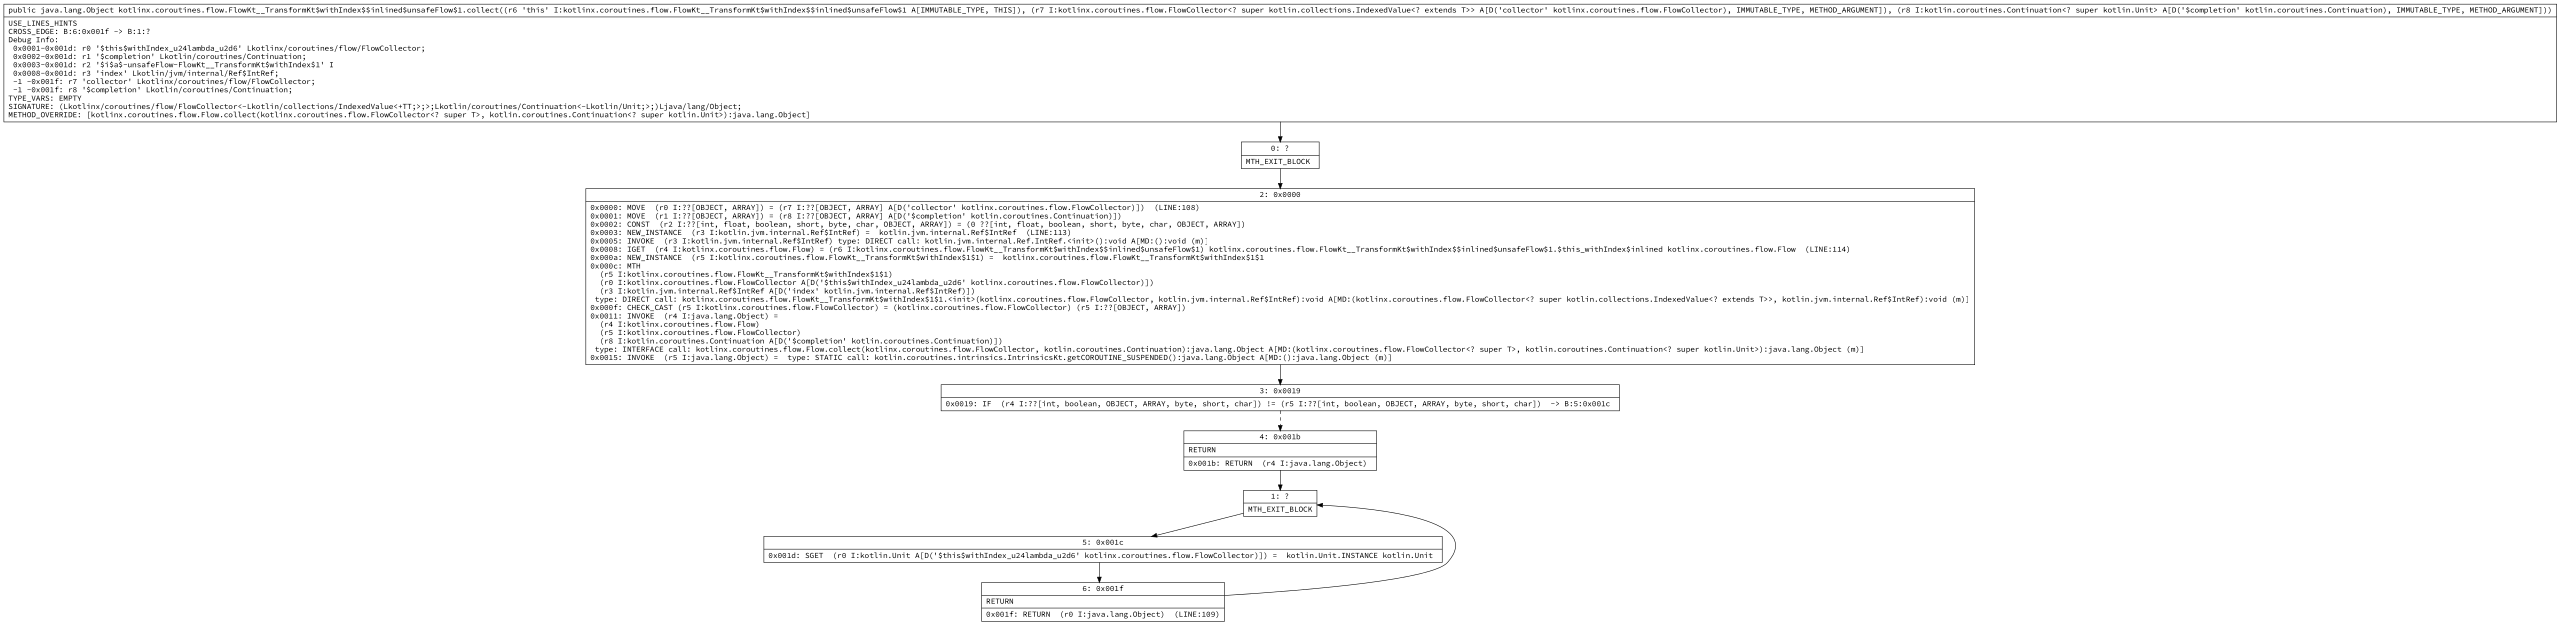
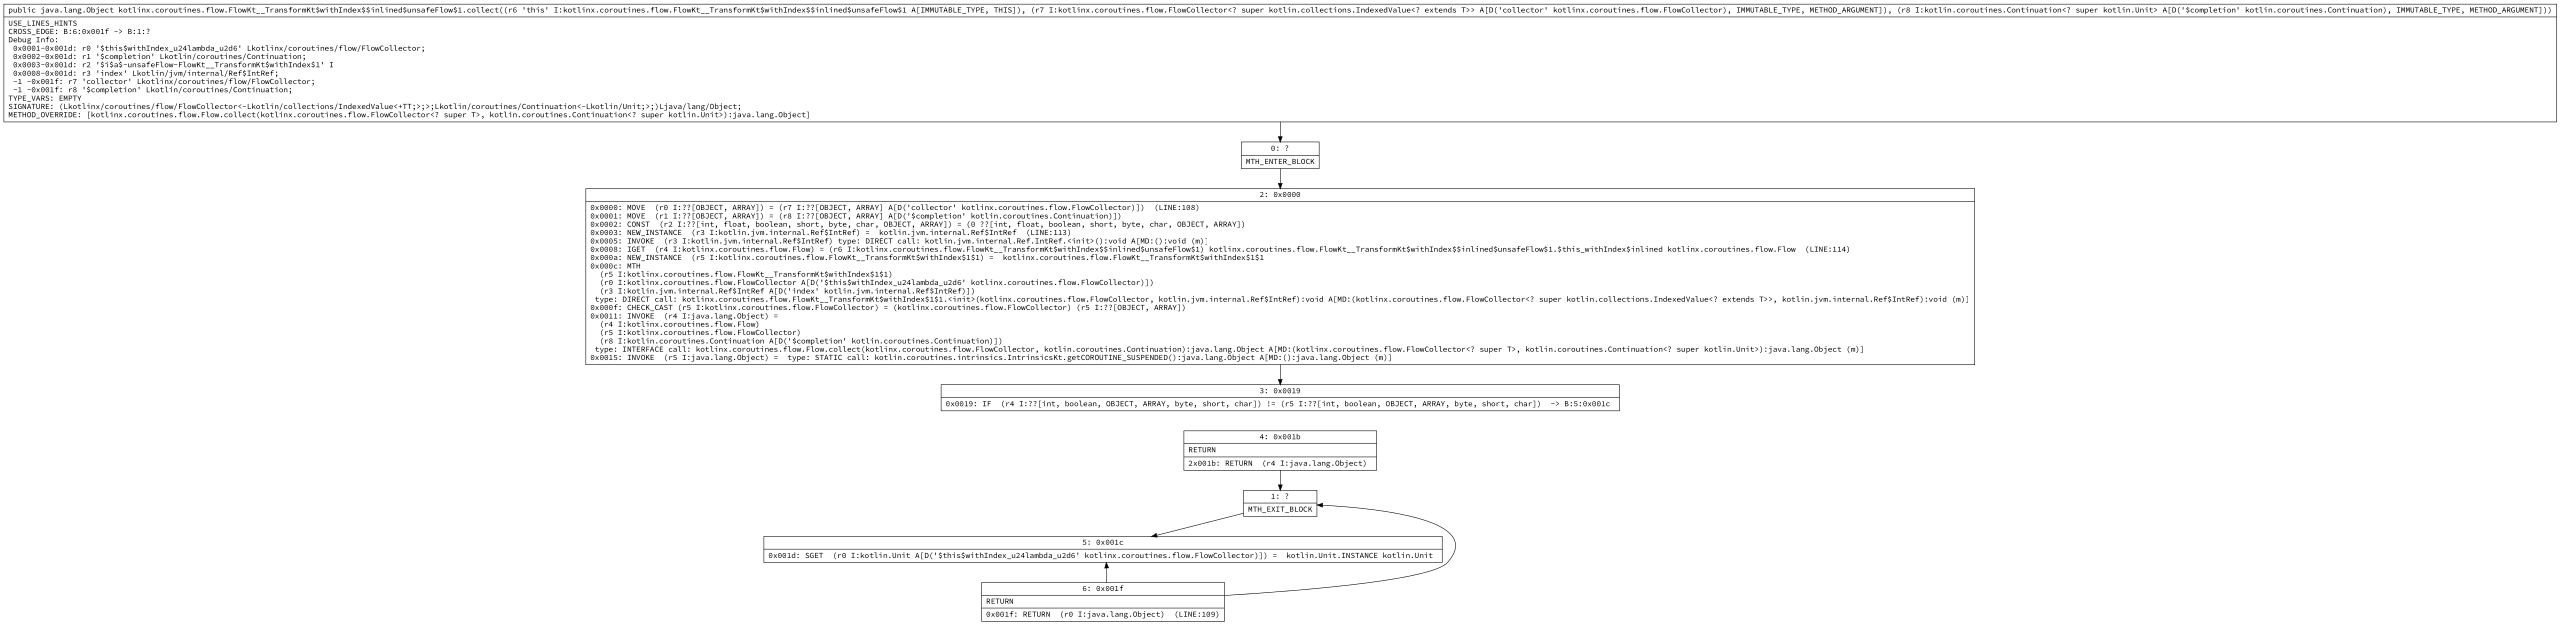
  digraph {
    fontname="Source Code Pro"
    node [fontname="Source Code Pro" shape=record]
    edge [fontname="Source Code Pro"]
-   n1 [label="{0\:\ ?|MTH_EXIT_BLOCK\l}"]
+   n1 [label="{0\:\ ?|MTH_ENTER_BLOCK\l}"]
    n2 [label="{2\:\ 0x0000|0x0000: MOVE  (r0 I:??[OBJECT, ARRAY]) = (r7 I:??[OBJECT, ARRAY] A[D('collector' kotlinx.coroutines.flow.FlowCollector)])  (LINE:108)\l0x0001: MOVE  (r1 I:??[OBJECT, ARRAY]) = (r8 I:??[OBJECT, ARRAY] A[D('$completion' kotlin.coroutines.Continuation)]) \l0x0002: CONST  (r2 I:??[int, float, boolean, short, byte, char, OBJECT, ARRAY]) = (0 ??[int, float, boolean, short, byte, char, OBJECT, ARRAY]) \l0x0003: NEW_INSTANCE  (r3 I:kotlin.jvm.internal.Ref$IntRef) =  kotlin.jvm.internal.Ref$IntRef  (LINE:113)\l0x0005: INVOKE  (r3 I:kotlin.jvm.internal.Ref$IntRef) type: DIRECT call: kotlin.jvm.internal.Ref.IntRef.\<init\>():void A[MD:():void (m)]\l0x0008: IGET  (r4 I:kotlinx.coroutines.flow.Flow) = (r6 I:kotlinx.coroutines.flow.FlowKt__TransformKt$withIndex$$inlined$unsafeFlow$1) kotlinx.coroutines.flow.FlowKt__TransformKt$withIndex$$inlined$unsafeFlow$1.$this_withIndex$inlined kotlinx.coroutines.flow.Flow  (LINE:114)\l0x000a: NEW_INSTANCE  (r5 I:kotlinx.coroutines.flow.FlowKt__TransformKt$withIndex$1$1) =  kotlinx.coroutines.flow.FlowKt__TransformKt$withIndex$1$1 \l0x000c: MTH  \l  (r5 I:kotlinx.coroutines.flow.FlowKt__TransformKt$withIndex$1$1)\l  (r0 I:kotlinx.coroutines.flow.FlowCollector A[D('$this$withIndex_u24lambda_u2d6' kotlinx.coroutines.flow.FlowCollector)])\l  (r3 I:kotlin.jvm.internal.Ref$IntRef A[D('index' kotlin.jvm.internal.Ref$IntRef)])\l type: DIRECT call: kotlinx.coroutines.flow.FlowKt__TransformKt$withIndex$1$1.\<init\>(kotlinx.coroutines.flow.FlowCollector, kotlin.jvm.internal.Ref$IntRef):void A[MD:(kotlinx.coroutines.flow.FlowCollector\<? super kotlin.collections.IndexedValue\<? extends T\>\>, kotlin.jvm.internal.Ref$IntRef):void (m)]\l0x000f: CHECK_CAST (r5 I:kotlinx.coroutines.flow.FlowCollector) = (kotlinx.coroutines.flow.FlowCollector) (r5 I:??[OBJECT, ARRAY]) \l0x0011: INVOKE  (r4 I:java.lang.Object) = \l  (r4 I:kotlinx.coroutines.flow.Flow)\l  (r5 I:kotlinx.coroutines.flow.FlowCollector)\l  (r8 I:kotlin.coroutines.Continuation A[D('$completion' kotlin.coroutines.Continuation)])\l type: INTERFACE call: kotlinx.coroutines.flow.Flow.collect(kotlinx.coroutines.flow.FlowCollector, kotlin.coroutines.Continuation):java.lang.Object A[MD:(kotlinx.coroutines.flow.FlowCollector\<? super T\>, kotlin.coroutines.Continuation\<? super kotlin.Unit\>):java.lang.Object (m)]\l0x0015: INVOKE  (r5 I:java.lang.Object) =  type: STATIC call: kotlin.coroutines.intrinsics.IntrinsicsKt.getCOROUTINE_SUSPENDED():java.lang.Object A[MD:():java.lang.Object (m)]\l}"]
    n3 [label="{3\:\ 0x0019|0x0019: IF  (r4 I:??[int, boolean, OBJECT, ARRAY, byte, short, char]) != (r5 I:??[int, boolean, OBJECT, ARRAY, byte, short, char])  \-\> B:5:0x001c \l}"]
-   n4 [label="{4\:\ 0x001b|RETURN\l|0x001b: RETURN  (r4 I:java.lang.Object) \l}"]
+   n4 [label="{4\:\ 0x001b|RETURN\l|2x001b: RETURN  (r4 I:java.lang.Object) \l}"]
    n5 [label="{1\:\ ?|MTH_EXIT_BLOCK\l}"]
    n6 [label="{5\:\ 0x001c|0x001d: SGET  (r0 I:kotlin.Unit A[D('$this$withIndex_u24lambda_u2d6' kotlinx.coroutines.flow.FlowCollector)]) =  kotlin.Unit.INSTANCE kotlin.Unit \l}"]
    n7 [label="{6\:\ 0x001f|RETURN\l|0x001f: RETURN  (r0 I:java.lang.Object)  (LINE:109)\l}"]
    n8 [label="{public java.lang.Object kotlinx.coroutines.flow.FlowKt__TransformKt$withIndex$$inlined$unsafeFlow$1.collect((r6 'this' I:kotlinx.coroutines.flow.FlowKt__TransformKt$withIndex$$inlined$unsafeFlow$1 A[IMMUTABLE_TYPE, THIS]), (r7 I:kotlinx.coroutines.flow.FlowCollector\<? super kotlin.collections.IndexedValue\<? extends T\>\> A[D('collector' kotlinx.coroutines.flow.FlowCollector), IMMUTABLE_TYPE, METHOD_ARGUMENT]), (r8 I:kotlin.coroutines.Continuation\<? super kotlin.Unit\> A[D('$completion' kotlin.coroutines.Continuation), IMMUTABLE_TYPE, METHOD_ARGUMENT]))  | USE_LINES_HINTS\lCROSS_EDGE: B:6:0x001f \-\> B:1:?\lDebug Info:\l  0x0001\-0x001d: r0 '$this$withIndex_u24lambda_u2d6' Lkotlinx\/coroutines\/flow\/FlowCollector;\l  0x0002\-0x001d: r1 '$completion' Lkotlin\/coroutines\/Continuation;\l  0x0003\-0x001d: r2 '$i$a$\-unsafeFlow\-FlowKt__TransformKt$withIndex$1' I\l  0x0008\-0x001d: r3 'index' Lkotlin\/jvm\/internal\/Ref$IntRef;\l  \-1 \-0x001f: r7 'collector' Lkotlinx\/coroutines\/flow\/FlowCollector;\l  \-1 \-0x001f: r8 '$completion' Lkotlin\/coroutines\/Continuation;\lTYPE_VARS: EMPTY\lSIGNATURE: (Lkotlinx\/coroutines\/flow\/FlowCollector\<\-Lkotlin\/collections\/IndexedValue\<+TT;\>;\>;Lkotlin\/coroutines\/Continuation\<\-Lkotlin\/Unit;\>;)Ljava\/lang\/Object;\lMETHOD_OVERRIDE: [kotlinx.coroutines.flow.Flow.collect(kotlinx.coroutines.flow.FlowCollector\<? super T\>, kotlin.coroutines.Continuation\<? super kotlin.Unit\>):java.lang.Object]\l}"]
    n1 -> n2
    n2 -> n3
-   n3 -> n4 [style=dashed]
    n4 -> n5
    n5 -> n6
-   n6 -> n7
+   n7 -> n6
    n7 -> n5
    n8 -> n1
  }
